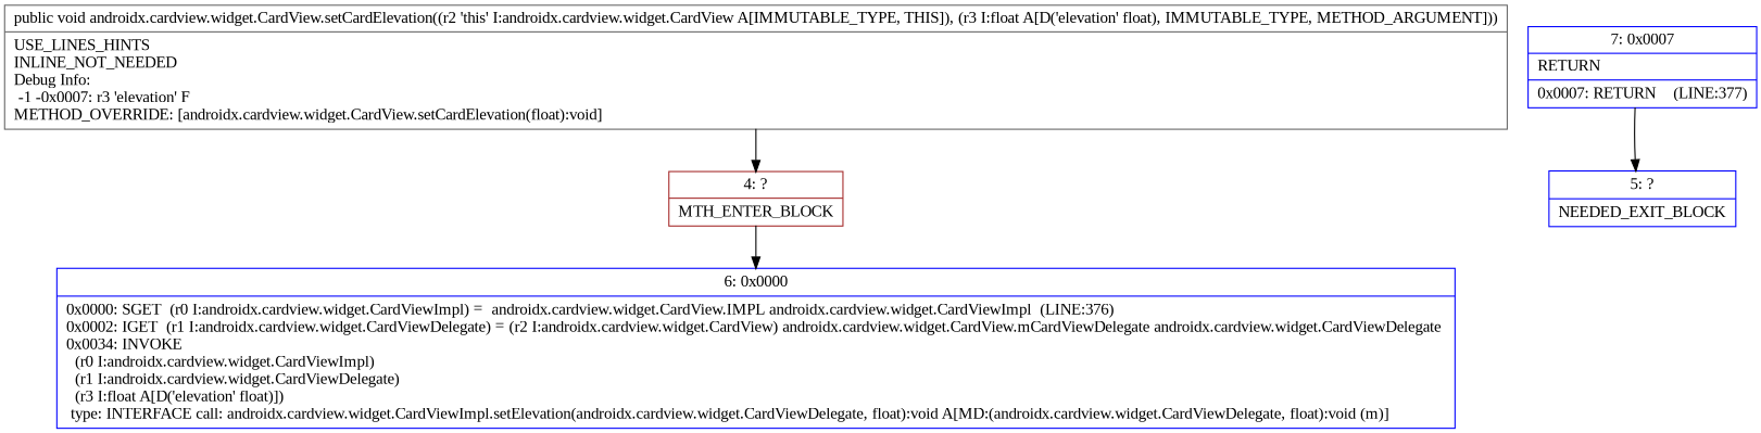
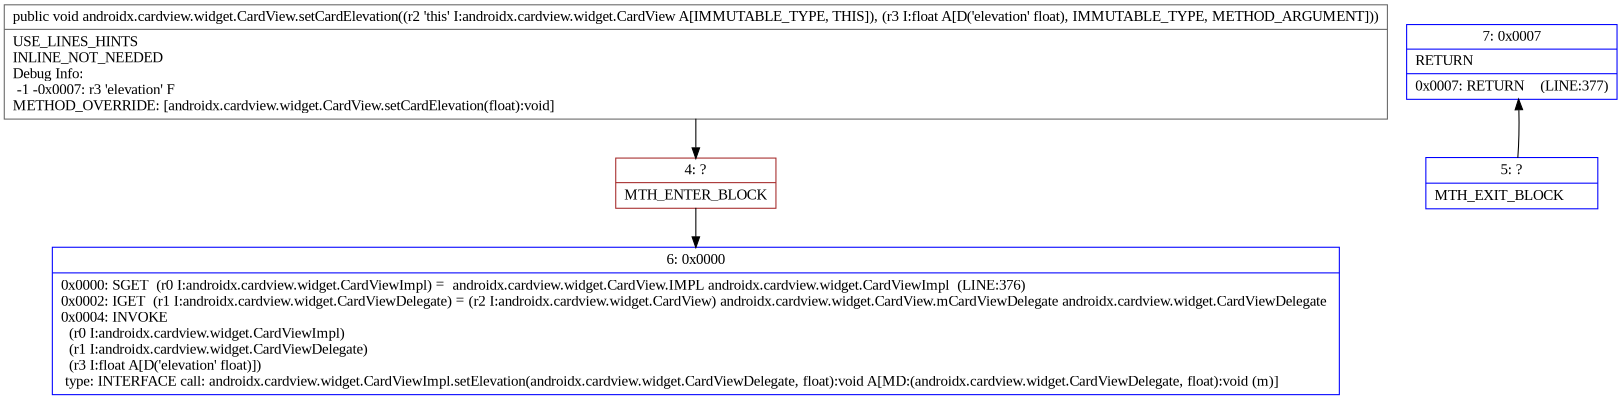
  digraph {
    fontname="Liberation Serif"
    node [color=blue fontname="Liberation Serif" shape=record]
    edge [fontname="Liberation Serif"]
    n1 [color=brown label="{4\:\ ?|MTH_ENTER_BLOCK\l}"]
-   n2 [label="{6\:\ 0x0000|0x0000: SGET  (r0 I:androidx.cardview.widget.CardViewImpl) =  androidx.cardview.widget.CardView.IMPL androidx.cardview.widget.CardViewImpl  (LINE:376)\l0x0002: IGET  (r1 I:androidx.cardview.widget.CardViewDelegate) = (r2 I:androidx.cardview.widget.CardView) androidx.cardview.widget.CardView.mCardViewDelegate androidx.cardview.widget.CardViewDelegate \l0x0034: INVOKE  \l  (r0 I:androidx.cardview.widget.CardViewImpl)\l  (r1 I:androidx.cardview.widget.CardViewDelegate)\l  (r3 I:float A[D('elevation' float)])\l type: INTERFACE call: androidx.cardview.widget.CardViewImpl.setElevation(androidx.cardview.widget.CardViewDelegate, float):void A[MD:(androidx.cardview.widget.CardViewDelegate, float):void (m)]\l}"]
+   n2 [label="{6\:\ 0x0000|0x0000: SGET  (r0 I:androidx.cardview.widget.CardViewImpl) =  androidx.cardview.widget.CardView.IMPL androidx.cardview.widget.CardViewImpl  (LINE:376)\l0x0002: IGET  (r1 I:androidx.cardview.widget.CardViewDelegate) = (r2 I:androidx.cardview.widget.CardView) androidx.cardview.widget.CardView.mCardViewDelegate androidx.cardview.widget.CardViewDelegate \l0x0004: INVOKE  \l  (r0 I:androidx.cardview.widget.CardViewImpl)\l  (r1 I:androidx.cardview.widget.CardViewDelegate)\l  (r3 I:float A[D('elevation' float)])\l type: INTERFACE call: androidx.cardview.widget.CardViewImpl.setElevation(androidx.cardview.widget.CardViewDelegate, float):void A[MD:(androidx.cardview.widget.CardViewDelegate, float):void (m)]\l}"]
    n3 [label="{7\:\ 0x0007|RETURN\l|0x0007: RETURN    (LINE:377)\l}"]
-   n4 [label="{5\:\ ?|NEEDED_EXIT_BLOCK\l}"]
+   n4 [label="{5\:\ ?|MTH_EXIT_BLOCK\l}"]
    n5 [color=gray40 label="{public void androidx.cardview.widget.CardView.setCardElevation((r2 'this' I:androidx.cardview.widget.CardView A[IMMUTABLE_TYPE, THIS]), (r3 I:float A[D('elevation' float), IMMUTABLE_TYPE, METHOD_ARGUMENT]))  | USE_LINES_HINTS\lINLINE_NOT_NEEDED\lDebug Info:\l  \-1 \-0x0007: r3 'elevation' F\lMETHOD_OVERRIDE: [androidx.cardview.widget.CardView.setCardElevation(float):void]\l}"]
    n1 -> n2
-   n3 -> n4
+   n4 -> n3
    n5 -> n1
  }
